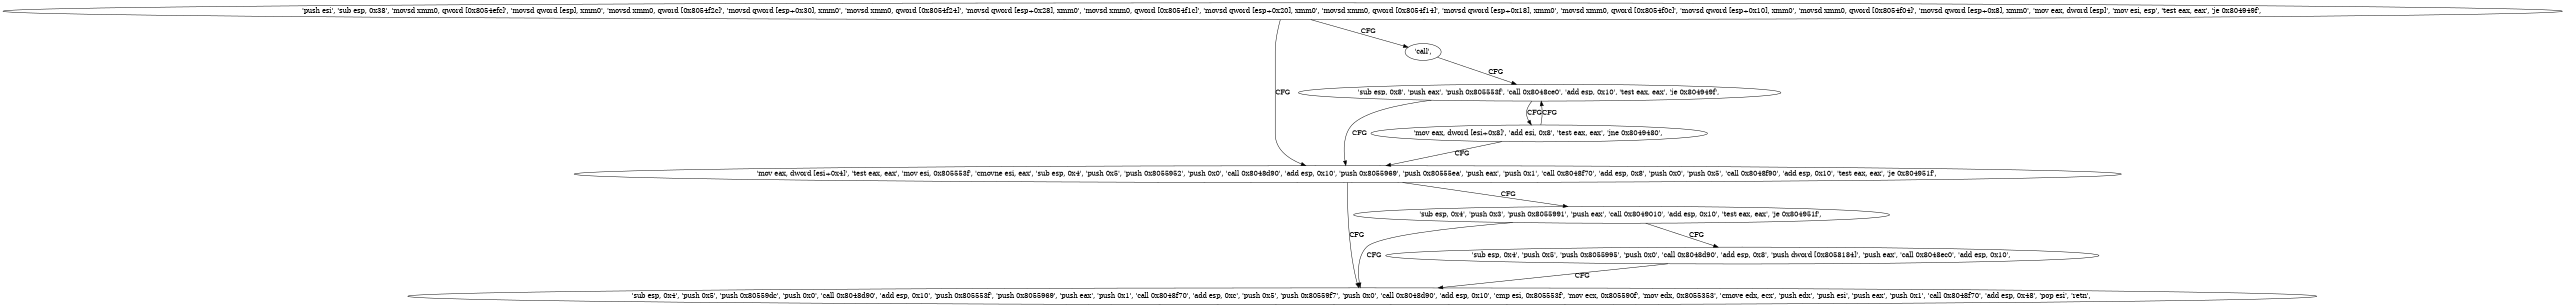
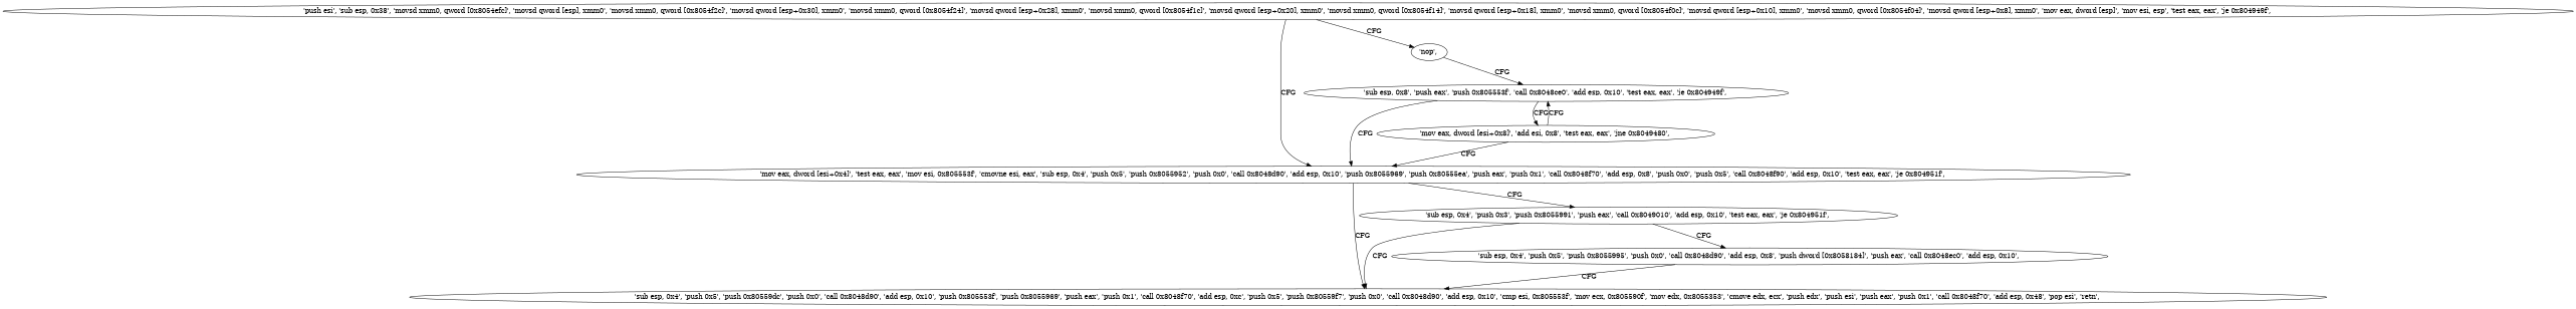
  digraph {
    n1 [label="'push esi', 'sub esp, 0x38', 'movsd xmm0, qword [0x8054efc]', 'movsd qword [esp], xmm0', 'movsd xmm0, qword [0x8054f2c]', 'movsd qword [esp+0x30], xmm0', 'movsd xmm0, qword [0x8054f24]', 'movsd qword [esp+0x28], xmm0', 'movsd xmm0, qword [0x8054f1c]', 'movsd qword [esp+0x20], xmm0', 'movsd xmm0, qword [0x8054f14]', 'movsd qword [esp+0x18], xmm0', 'movsd xmm0, qword [0x8054f0c]', 'movsd qword [esp+0x10], xmm0', 'movsd xmm0, qword [0x8054f04]', 'movsd qword [esp+0x8], xmm0', 'mov eax, dword [esp]', 'mov esi, esp', 'test eax, eax', 'je 0x804949f', "]
    n2 [label="'mov eax, dword [esi+0x4]', 'test eax, eax', 'mov esi, 0x805553f', 'cmovne esi, eax', 'sub esp, 0x4', 'push 0x5', 'push 0x8055952', 'push 0x0', 'call 0x8048d90', 'add esp, 0x10', 'push 0x8055969', 'push 0x80555ea', 'push eax', 'push 0x1', 'call 0x8048f70', 'add esp, 0x8', 'push 0x0', 'push 0x5', 'call 0x8048f90', 'add esp, 0x10', 'test eax, eax', 'je 0x804951f', "]
-   n3 [label="'call',"]
+   n3 [label="'nop', "]
    n4 [label="'sub esp, 0x4', 'push 0x5', 'push 0x80559dc', 'push 0x0', 'call 0x8048d90', 'add esp, 0x10', 'push 0x805553f', 'push 0x8055969', 'push eax', 'push 0x1', 'call 0x8048f70', 'add esp, 0xc', 'push 0x5', 'push 0x80559f7', 'push 0x0', 'call 0x8048d90', 'add esp, 0x10', 'cmp esi, 0x805553f', 'mov ecx, 0x805590f', 'mov edx, 0x8055353', 'cmove edx, ecx', 'push edx', 'push esi', 'push eax', 'push 0x1', 'call 0x8048f70', 'add esp, 0x48', 'pop esi', 'retn', "]
    n5 [label="'sub esp, 0x4', 'push 0x3', 'push 0x8055991', 'push eax', 'call 0x8049010', 'add esp, 0x10', 'test eax, eax', 'je 0x804951f', "]
    n6 [label="'sub esp, 0x8', 'push eax', 'push 0x805553f', 'call 0x8048ce0', 'add esp, 0x10', 'test eax, eax', 'je 0x804949f', "]
    n7 [label="'sub esp, 0x4', 'push 0x5', 'push 0x8055995', 'push 0x0', 'call 0x8048d90', 'add esp, 0x8', 'push dword [0x8058184]', 'push eax', 'call 0x8048ec0', 'add esp, 0x10', "]
    n8 [label="'mov eax, dword [esi+0x8]', 'add esi, 0x8', 'test eax, eax', 'jne 0x8049480', "]
    n1 -> n2 [label=CFG]
    n1 -> n3 [label=CFG]
    n2 -> n4 [label=CFG]
    n2 -> n5 [label=CFG]
    n3 -> n6 [label=CFG]
    n5 -> n4 [label=CFG]
    n5 -> n7 [label=CFG]
    n6 -> n2 [label=CFG]
    n6 -> n8 [label=CFG]
    n7 -> n4 [label=CFG]
    n8 -> n2 [label=CFG]
    n8 -> n6 [label=CFG]
  }
